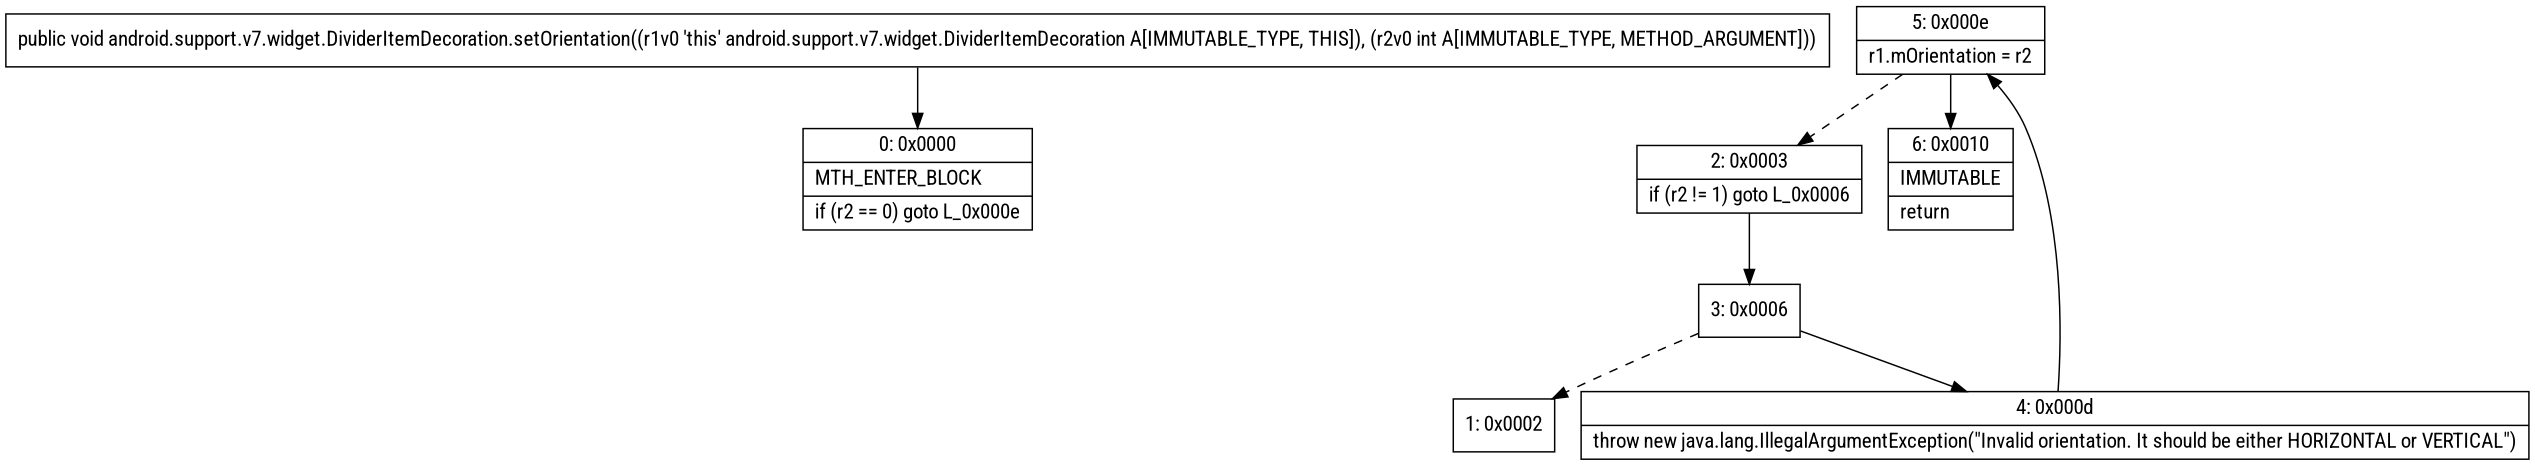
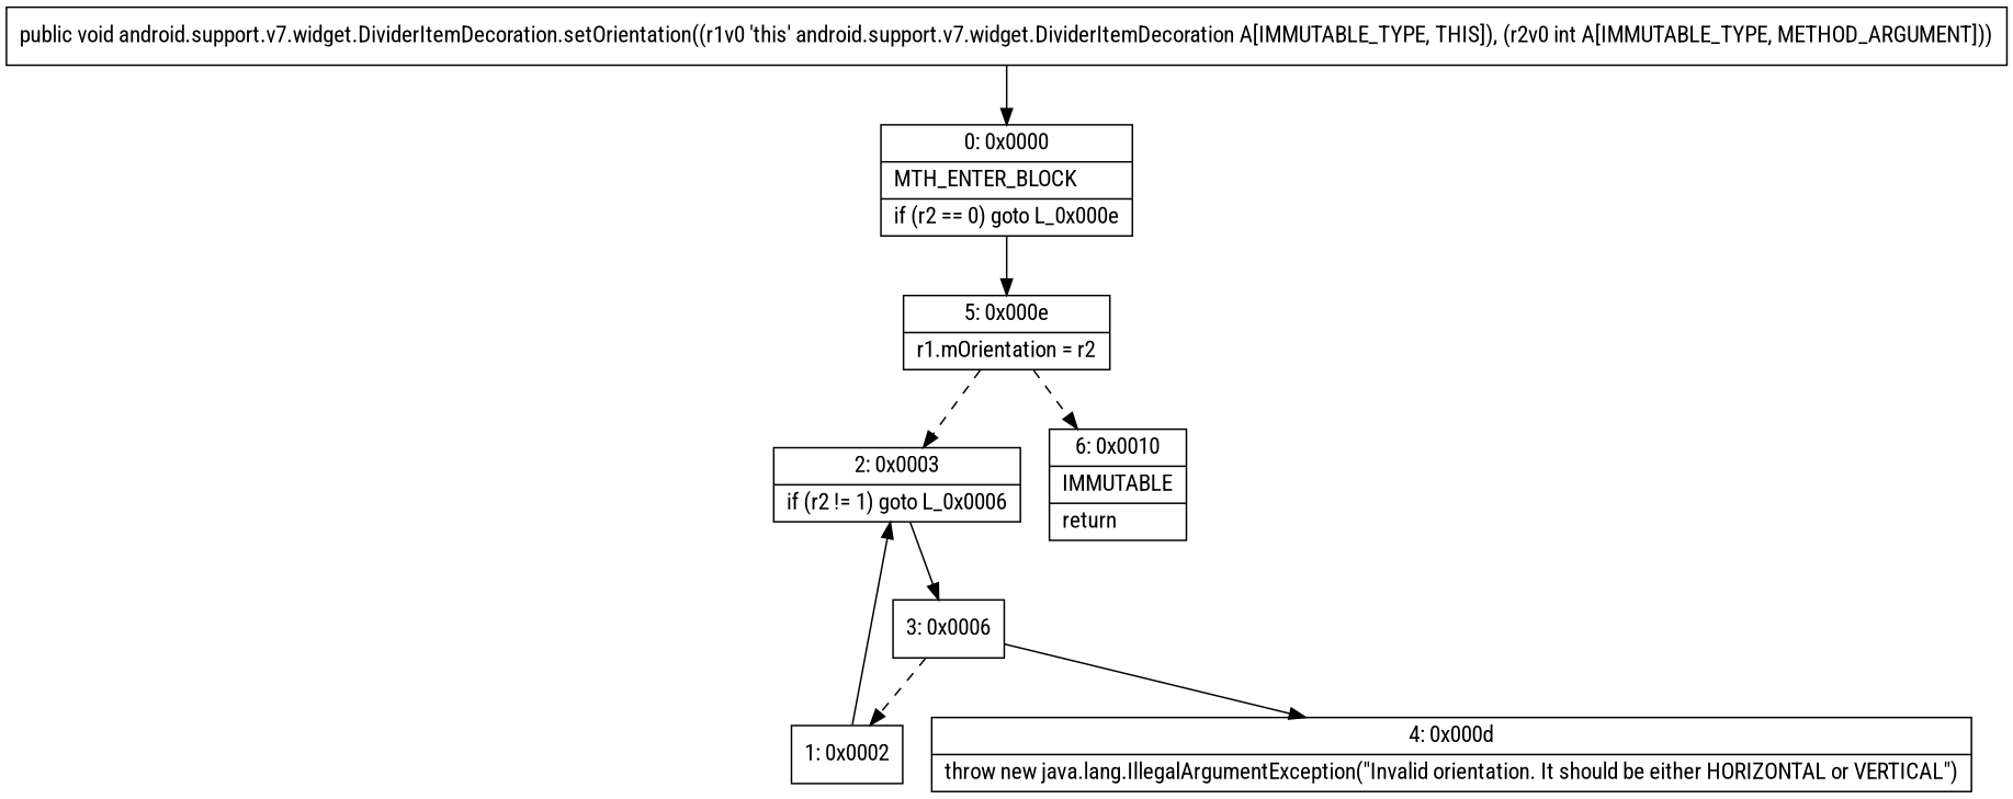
  digraph {
    fontname="Roboto Condensed"
    node [fontname="Roboto Condensed" shape=record]
    edge [fontname="Roboto Condensed"]
    n1 [label="{0\:\ 0x0000|MTH_ENTER_BLOCK\l|if (r2 == 0) goto L_0x000e\l}"]
    n2 [label="{5\:\ 0x000e|r1.mOrientation = r2\l}"]
    n3 [label="{1\:\ 0x0002}"]
    n4 [label="{2\:\ 0x0003|if (r2 != 1) goto L_0x0006\l}"]
    n5 [label="{6\:\ 0x0010|IMMUTABLE\l|return\l}"]
    n6 [label="{3\:\ 0x0006}"]
    n7 [label="{4\:\ 0x000d|throw new java.lang.IllegalArgumentException(\"Invalid orientation. It should be either HORIZONTAL or VERTICAL\")\l}"]
    n8 [label="{public void android.support.v7.widget.DividerItemDecoration.setOrientation((r1v0 'this' android.support.v7.widget.DividerItemDecoration A[IMMUTABLE_TYPE, THIS]), (r2v0 int A[IMMUTABLE_TYPE, METHOD_ARGUMENT])) }"]
-   n7 -> n2
+   n1 -> n2
    n2 -> n4 [style=dashed]
-   n2 -> n5
+   n2 -> n5 [style=dashed]
+   n3 -> n4
    n4 -> n6
    n6 -> n3 [style=dashed]
    n6 -> n7
    n8 -> n1
  }
